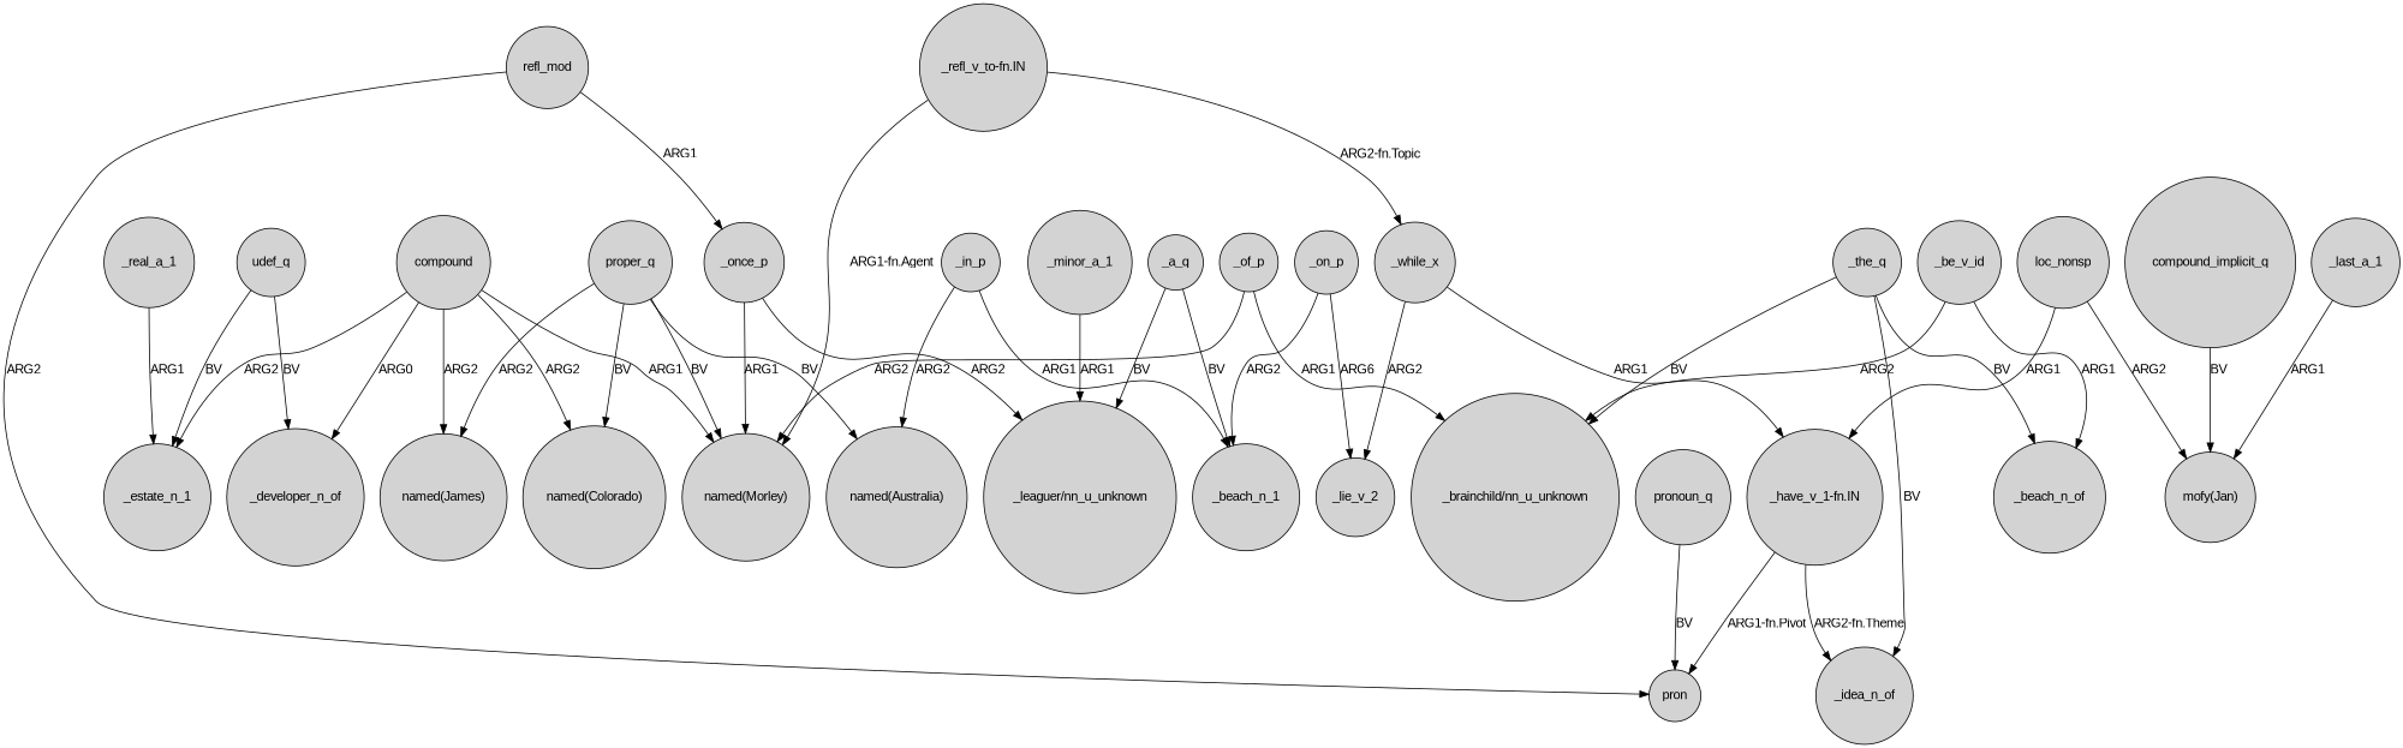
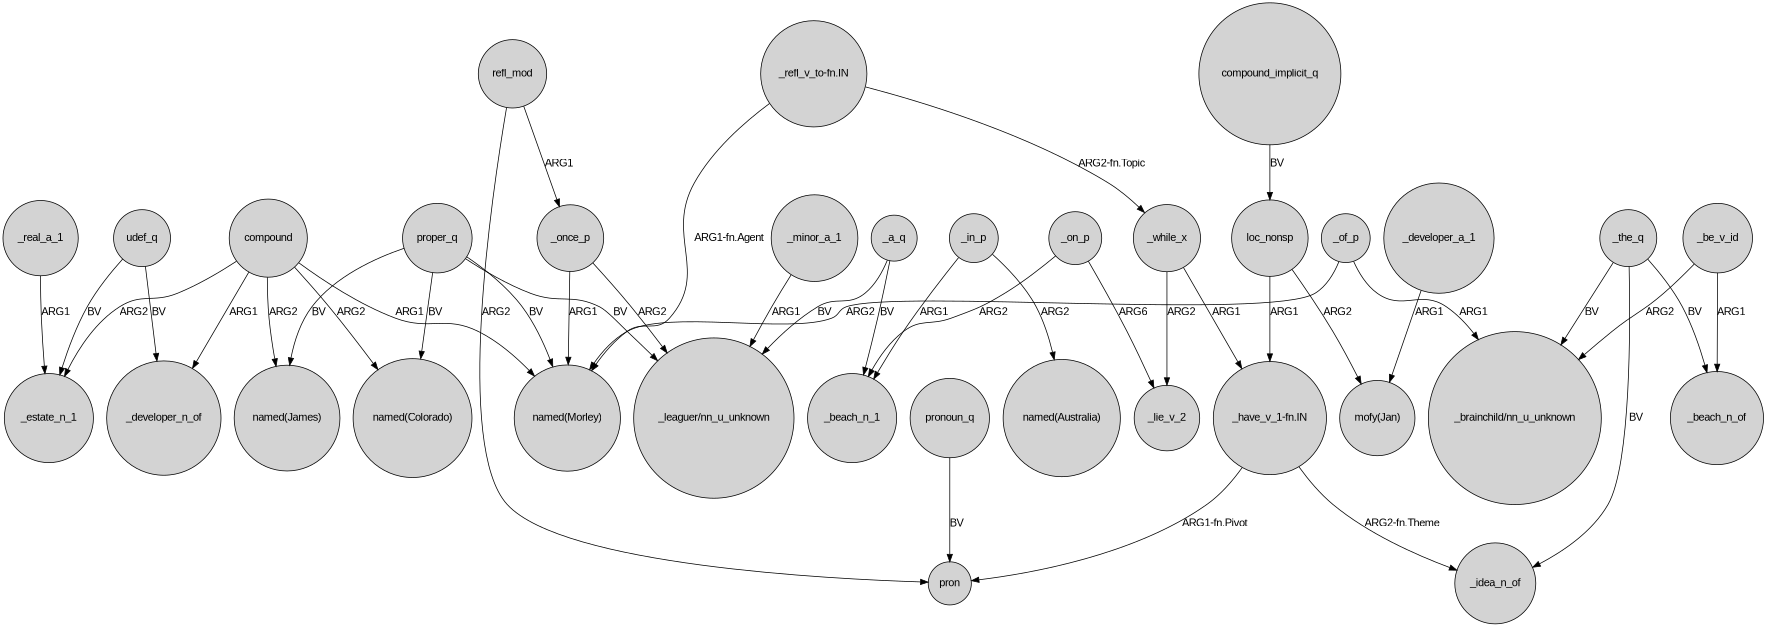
  digraph {
    fontname="Liberation Sans"
    node [fontname="Liberation Sans" shape=circle style=filled]
    edge [fontname="Liberation Sans"]
    refl_mod
    _once_p
    pron
    "named(Morley)"
    "_leaguer/nn_u_unknown"
    udef_q
    _estate_n_1
    _developer_n_of
    _on_p
    _beach_n_1
    _lie_v_2
    _in_p
    "named(Australia)"
    _while_x
    "_have_v_1-fn.IN"
    _idea_n_of
    compound
    "named(James)"
    "named(Colorado)"
    n20 [label="_refl_v_to-fn.IN"]
    _a_q
    _the_q
    "_brainchild/nn_u_unknown"
    n24 [label=_beach_n_of]
    _of_p
    _be_v_id
    pronoun_q
    n28 [label=compound_implicit_q]
    "mofy(Jan)"
-   _last_a_1
+   _last_a_1 [label=_developer_a_1]
    proper_q
    _real_a_1
    _minor_a_1
    loc_nonsp
    refl_mod -> _once_p [label=ARG1]
    refl_mod -> pron [label=ARG2]
    _once_p -> "named(Morley)" [label=ARG1]
    _once_p -> "_leaguer/nn_u_unknown" [label=ARG2]
    udef_q -> _estate_n_1 [label=BV]
    udef_q -> _developer_n_of [label=BV]
    _on_p -> _beach_n_1 [label=ARG2]
    _on_p -> _lie_v_2 [label=ARG6]
    _in_p -> _beach_n_1 [label=ARG1]
    _in_p -> "named(Australia)" [label=ARG2]
    _while_x -> _lie_v_2 [label=ARG2]
    _while_x -> "_have_v_1-fn.IN" [label=ARG1]
    "_have_v_1-fn.IN" -> pron [label="ARG1-fn.Pivot"]
    "_have_v_1-fn.IN" -> _idea_n_of [label="ARG2-fn.Theme"]
    compound -> "named(Morley)" [label=ARG1]
    compound -> _estate_n_1 [label=ARG2]
-   compound -> _developer_n_of [label=ARG0]
+   compound -> _developer_n_of [label=ARG1]
    compound -> "named(James)" [label=ARG2]
    compound -> "named(Colorado)" [label=ARG2]
    n20 -> "named(Morley)" [label="ARG1-fn.Agent"]
    n20 -> _while_x [label="ARG2-fn.Topic"]
    _a_q -> "_leaguer/nn_u_unknown" [label=BV]
    _a_q -> _beach_n_1 [label=BV]
    _the_q -> _idea_n_of [label=BV]
    _the_q -> "_brainchild/nn_u_unknown" [label=BV]
    _the_q -> n24 [label=BV]
    _of_p -> "named(Morley)" [label=ARG2]
    _of_p -> "_brainchild/nn_u_unknown" [label=ARG1]
    _be_v_id -> "_brainchild/nn_u_unknown" [label=ARG2]
    _be_v_id -> n24 [label=ARG1]
    pronoun_q -> pron [label=BV]
-   n28 -> "mofy(Jan)" [label=BV]
+   n28 -> loc_nonsp [label=BV]
    _last_a_1 -> "mofy(Jan)" [label=ARG1]
    proper_q -> "named(Morley)" [label=BV]
-   proper_q -> "named(Australia)" [label=BV]
-   proper_q -> "named(James)" [label=ARG2]
+   proper_q -> "_leaguer/nn_u_unknown" [label=BV]
+   proper_q -> "named(James)" [label=BV]
    proper_q -> "named(Colorado)" [label=BV]
    _real_a_1 -> _estate_n_1 [label=ARG1]
    _minor_a_1 -> "_leaguer/nn_u_unknown" [label=ARG1]
    loc_nonsp -> "_have_v_1-fn.IN" [label=ARG1]
    loc_nonsp -> "mofy(Jan)" [label=ARG2]
  }
